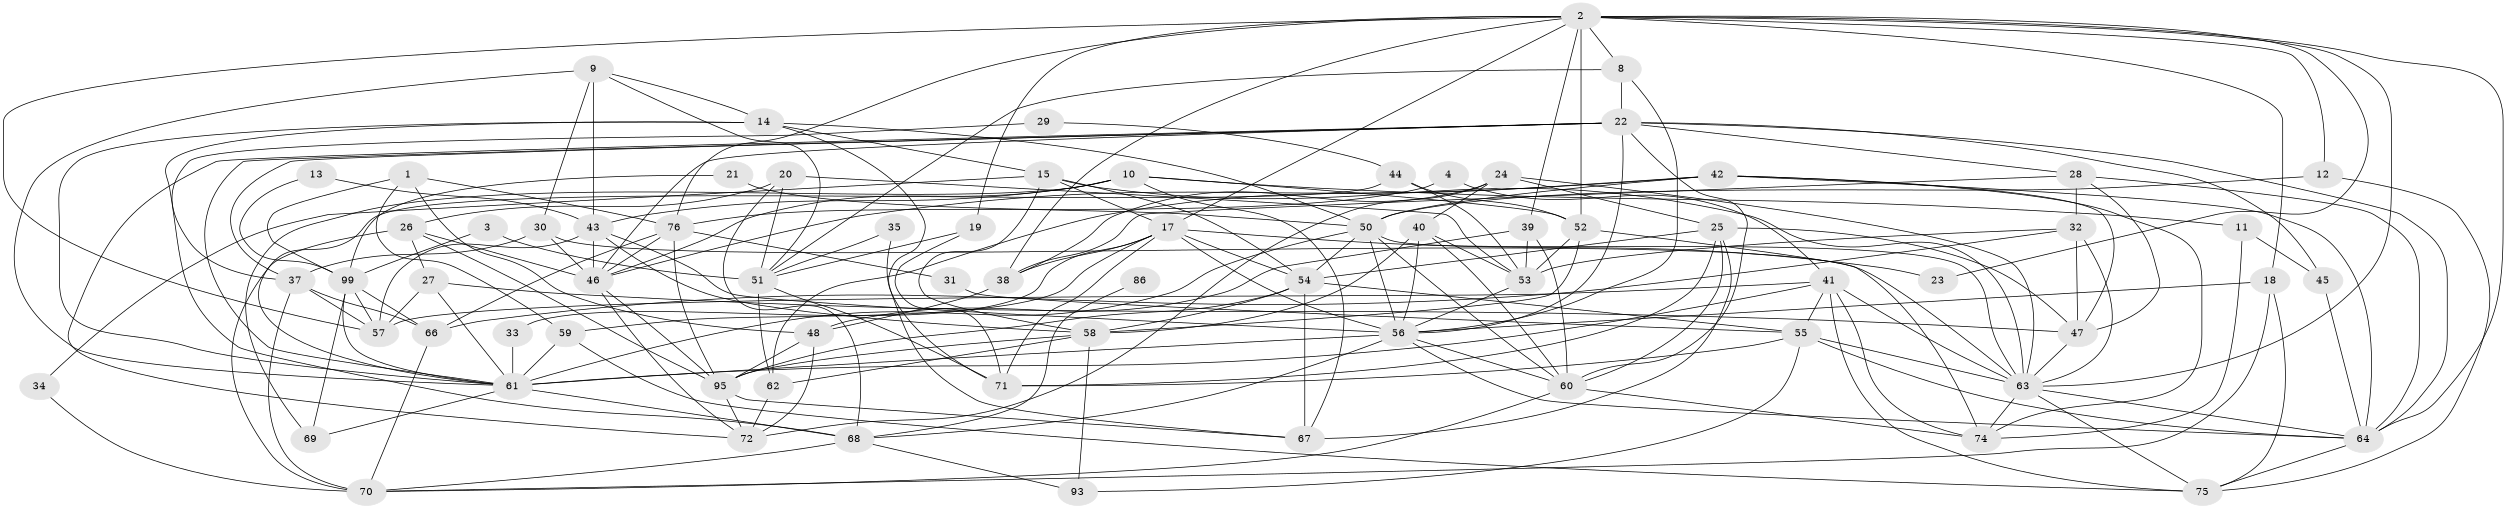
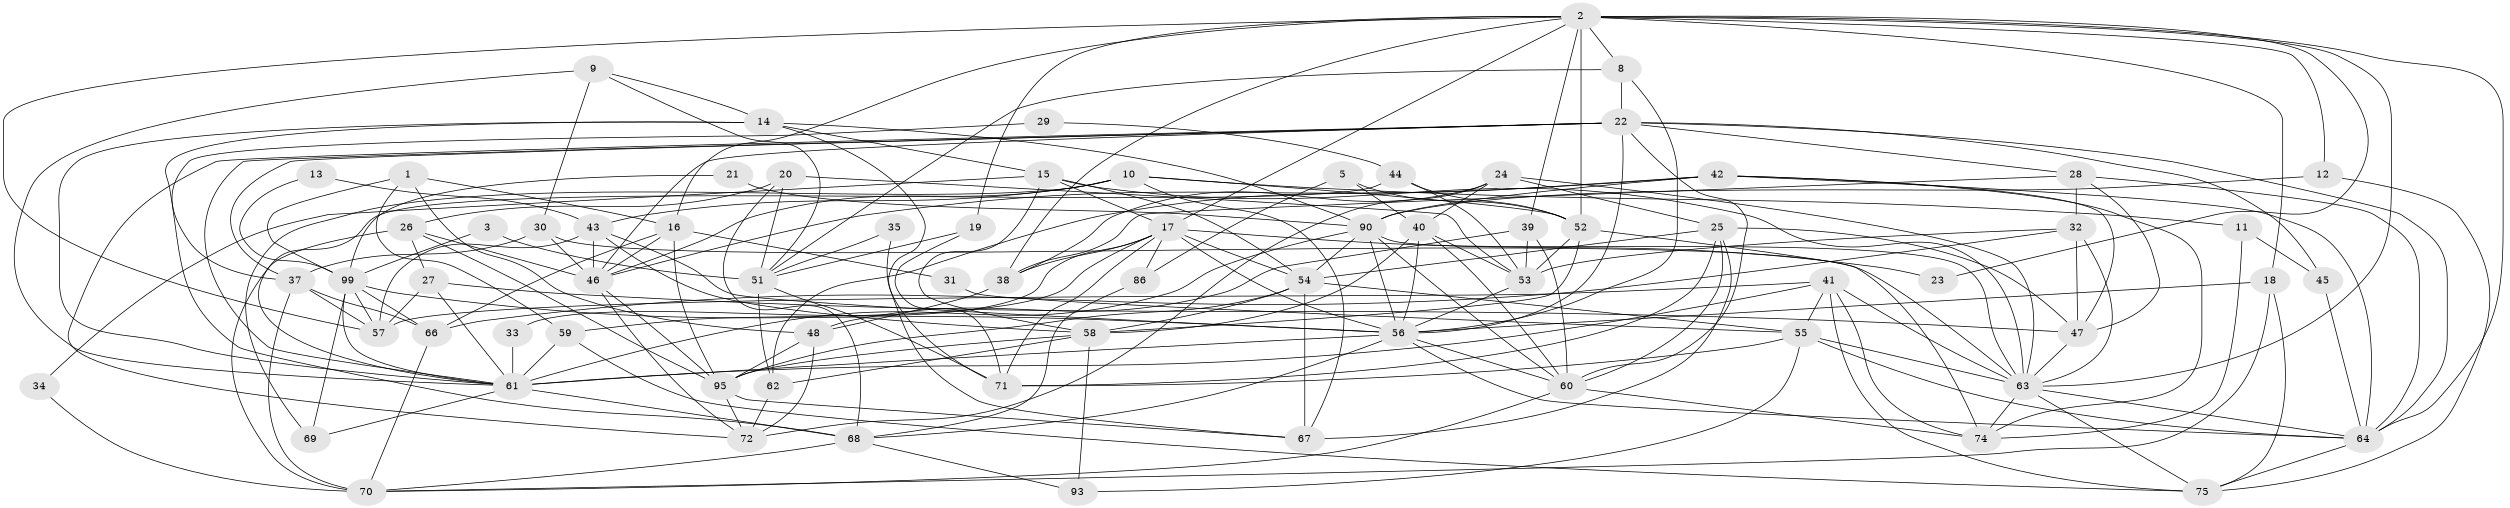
  graph {
    node [color=gray90 style=filled]
    edge [weight=1.0]
    1
-   16 [label=76]
+   16
    48
    n4 [label=99]
    59
    46
    31
    n8 [label=95]
    66
    72
    57
    56
    61
    69
    52
    74
    58
    53
    75
    2
    8
    12
    17
    18
    19
    23
    38
    39
    63
    64
    51
    22
-   50
+   50 [label=90]
    n34 [label=86]
    54
    33
    71
    70
    60
    3
    62
-   4
    41
    55
+   5
    40
    68
    28
    45
    37
    9
    14
    30
    43
    67
    15
    10
    11
    47
    32
    13
    34
    n63 [label=93]
    20
    26
    27
    21
    24
    25
    29
    44
    35
    42
    1 -- 16
    1 -- 48
    1 -- n4
    1 -- 59
    16 -- 46
    16 -- 31
    16 -- n8
    16 -- 66
    48 -- n8
    48 -- 72
    n4 -- 66
    n4 -- 57
+   n4 -- 56
    n4 -- 61
    n4 -- 69
    59 -- 61
    59 -- 75
    46 -- n8
    46 -- 72
    31 -- 55
    n8 -- 72
    n8 -- 67
    66 -- 70
    56 -- 61 [weight=2.0]
    56 -- 64
    56 -- 60
    56 -- 68
    61 -- 69
    61 -- 68
    52 -- 74
    52 -- 58
    52 -- 53
    58 -- n8
    58 -- 62
    58 -- n63 [weight=2.0]
    53 -- 56
    2 -- 16
    2 -- 57
    2 -- 52
    2 -- 8
    2 -- 12
    2 -- 17
    2 -- 18
    2 -- 19
    2 -- 23
    2 -- 38
    2 -- 39
    2 -- 63
    2 -- 64
    8 -- 56
    8 -- 51
    8 -- 22
    12 -- 75
    12 -- 50
    17 -- 59
    17 -- 56
    17 -- 23
    17 -- 38
+   17 -- n34
    17 -- 54
    17 -- 33
    17 -- 71
    18 -- 56
    18 -- 75
    18 -- 70
    19 -- 51
    19 -- 71
    38 -- 48
    39 -- 48
    39 -- 53
    39 -- 60
    63 -- 74
    63 -- 75
    63 -- 64
    64 -- 75
    51 -- 71
    51 -- 62
    22 -- 46
    22 -- 72
    22 -- 56
    22 -- 61
    22 -- 64
    22 -- 60
    22 -- 28
    22 -- 45
    22 -- 37
    50 -- 56
    50 -- 61
    50 -- 63
    50 -- 54
    50 -- 60
    n34 -- 68
    54 -- n8
    54 -- 58
    54 -- 55
    54 -- 67
    33 -- 61 [weight=2.0]
    60 -- 74
    60 -- 70
    3 -- n4
    3 -- 51
    62 -- 72
-   4 -- 16
-   4 -- 41
    41 -- 57
    41 -- 61
    41 -- 74
    41 -- 75
    41 -- 63
    41 -- 55 [weight=2.0]
    55 -- 63
    55 -- 64
    55 -- 71
    55 -- n63
+   5 -- 52
+   5 -- n34
+   5 -- 40
    40 -- 56
    40 -- 58
    40 -- 53
    40 -- 60
    68 -- 70
    68 -- n63
    28 -- 38
    28 -- 64
    28 -- 47
    28 -- 32
    45 -- 64
    37 -- 66
    37 -- 57
    37 -- 70
    9 -- 61
    9 -- 51
    9 -- 14
    9 -- 30
-   9 -- 43
    14 -- 61
    14 -- 50
    14 -- 68
    14 -- 67
    14 -- 15
    30 -- 46
    30 -- 63
    30 -- 37
    43 -- 46
    43 -- 57
    43 -- 56
    43 -- 58
    15 -- 58
    15 -- 17
    15 -- 63
    15 -- 54
    15 -- 34
    10 -- 46
    10 -- 69
    10 -- 52
    10 -- 43
    10 -- 67
    10 -- 11
    11 -- 74
    11 -- 45
    47 -- 63
    32 -- 66
    32 -- 53
    32 -- 63
    32 -- 47
    13 -- n4
    13 -- 43
    34 -- 70
    20 -- 53
    20 -- 51
    20 -- 68
    20 -- 26
    26 -- 46
    26 -- n8
    26 -- 70
    26 -- 27
    27 -- 57
    27 -- 61
    27 -- 47
    21 -- n4
    21 -- 50
    24 -- 72
    24 -- 38
    24 -- 63
    24 -- 40
    24 -- 25
    25 -- 54 [weight=2.0]
    25 -- 71
    25 -- 60
    25 -- 67
    25 -- 47
    29 -- 37
    29 -- 44
    44 -- 61
    44 -- 52
    44 -- 53
    35 -- 51
    35 -- 71
    42 -- 46
    42 -- 74
    42 -- 64
    42 -- 50
    42 -- 62 [weight=2.0]
    42 -- 47
  }
